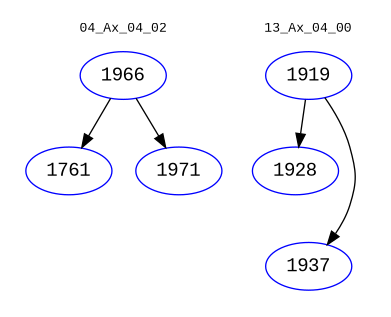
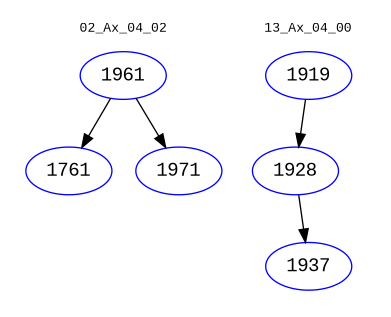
  digraph {
    fontname="Liberation Mono"
    node [color=blue fontname="Liberation Mono"]
    edge [color=black fontname="Liberation Mono"]
-   n1 [label=1966]
+   n1 [label=1961]
    n2 [label=1761]
    n3 [label=1971]
    n4 [label=1928]
    n5 [label=1919]
    n6 [label=1937]
    subgraph cluster_1 {
      color=white
      fontsize=10
-     label="04_Ax_04_02"
+     label="02_Ax_04_02"
      n1
      n2
      n3
    }
    subgraph cluster_2 {
      color=white
      fontsize=10
      label="13_Ax_04_00"
      n4
      n5
      n6
    }
    n1 -> n2
    n1 -> n3
-   n5 -> n6
+   n4 -> n6
    n5 -> n4
  }
